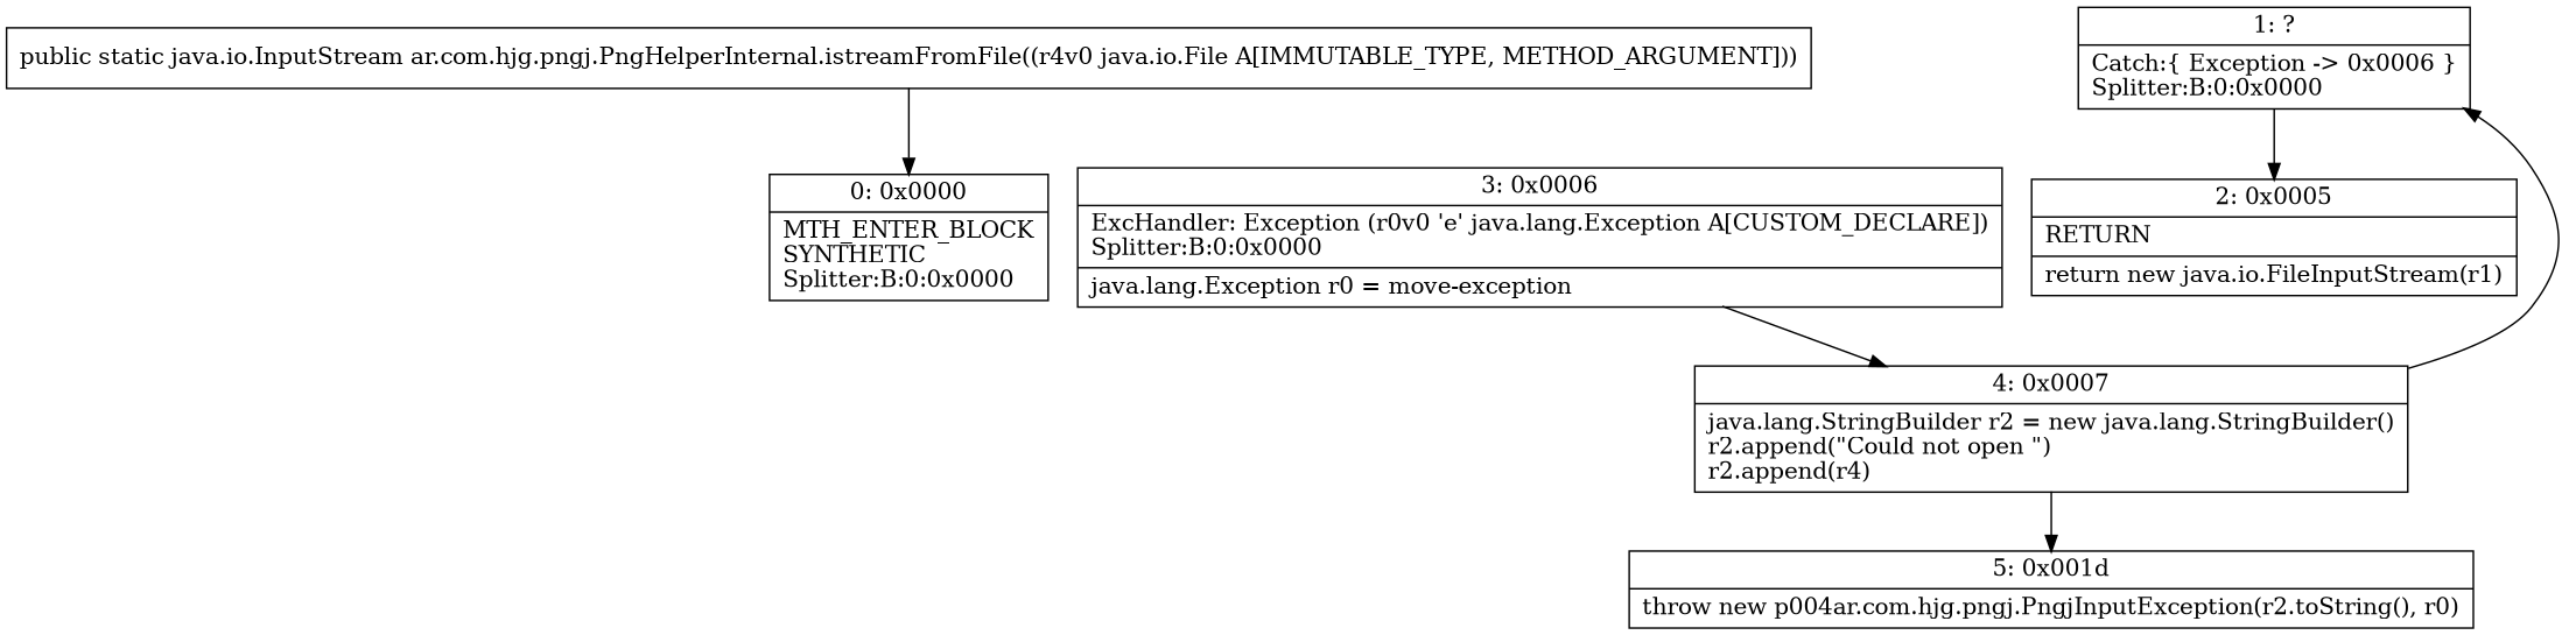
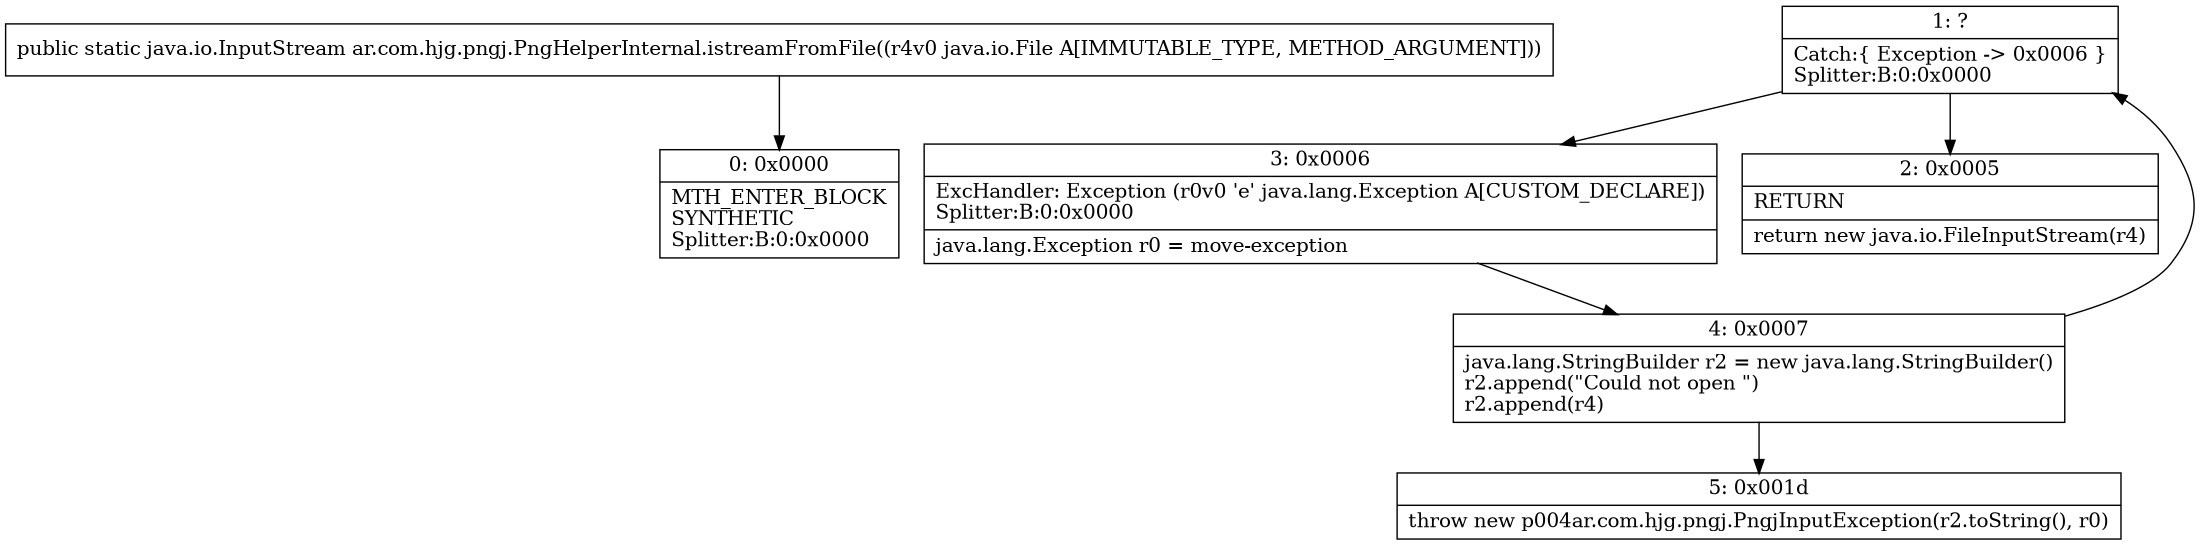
  digraph {
    node [shape=record]
    n1 [label="{0\:\ 0x0000|MTH_ENTER_BLOCK\lSYNTHETIC\lSplitter:B:0:0x0000\l}"]
    n2 [label="{1\:\ ?|Catch:\{ Exception \-\> 0x0006 \}\lSplitter:B:0:0x0000\l}"]
    n3 [label="{3\:\ 0x0006|ExcHandler: Exception (r0v0 'e' java.lang.Exception A[CUSTOM_DECLARE])\lSplitter:B:0:0x0000\l|java.lang.Exception r0 = move\-exception\l}"]
-   n4 [label="{2\:\ 0x0005|RETURN\l|return new java.io.FileInputStream(r1)\l}"]
+   n4 [label="{2\:\ 0x0005|RETURN\l|return new java.io.FileInputStream(r4)\l}"]
    n5 [label="{4\:\ 0x0007|java.lang.StringBuilder r2 = new java.lang.StringBuilder()\lr2.append(\"Could not open \")\lr2.append(r4)\l}"]
    n6 [label="{5\:\ 0x001d|throw new p004ar.com.hjg.pngj.PngjInputException(r2.toString(), r0)\l}"]
    n7 [label="{public static java.io.InputStream ar.com.hjg.pngj.PngHelperInternal.istreamFromFile((r4v0 java.io.File A[IMMUTABLE_TYPE, METHOD_ARGUMENT])) }"]
+   n2 -> n3
    n2 -> n4
    n3 -> n5
    n5 -> n2
    n5 -> n6
    n7 -> n1
  }
